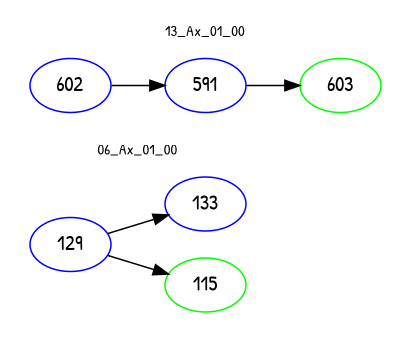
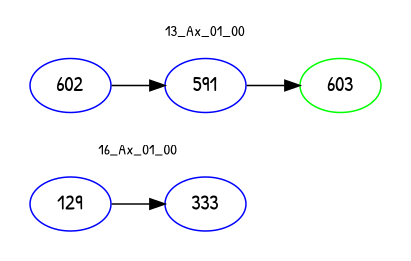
  digraph {
    fontname="Patrick Hand"
    rankdir=LR
    node [color=blue fontname="Patrick Hand"]
    edge [color=black fontname="Patrick Hand"]
    n1 [label=129]
-   n2 [color=green label=115]
-   n3 [label=133]
+   n3 [label=333]
    n4 [label=591]
    n5 [label=602]
    n6 [color=green label=603]
    subgraph cluster_1 {
      color=white
      fontsize=10
-     label="06_Ax_01_00"
+     label="16_Ax_01_00"
      n1
-     n2
      n3
    }
    subgraph cluster_2 {
      color=white
      fontsize=10
      label="13_Ax_01_00"
      n4
      n5
      n6
    }
-   n1 -> n2
    n1 -> n3
    n4 -> n6
    n5 -> n4
  }
